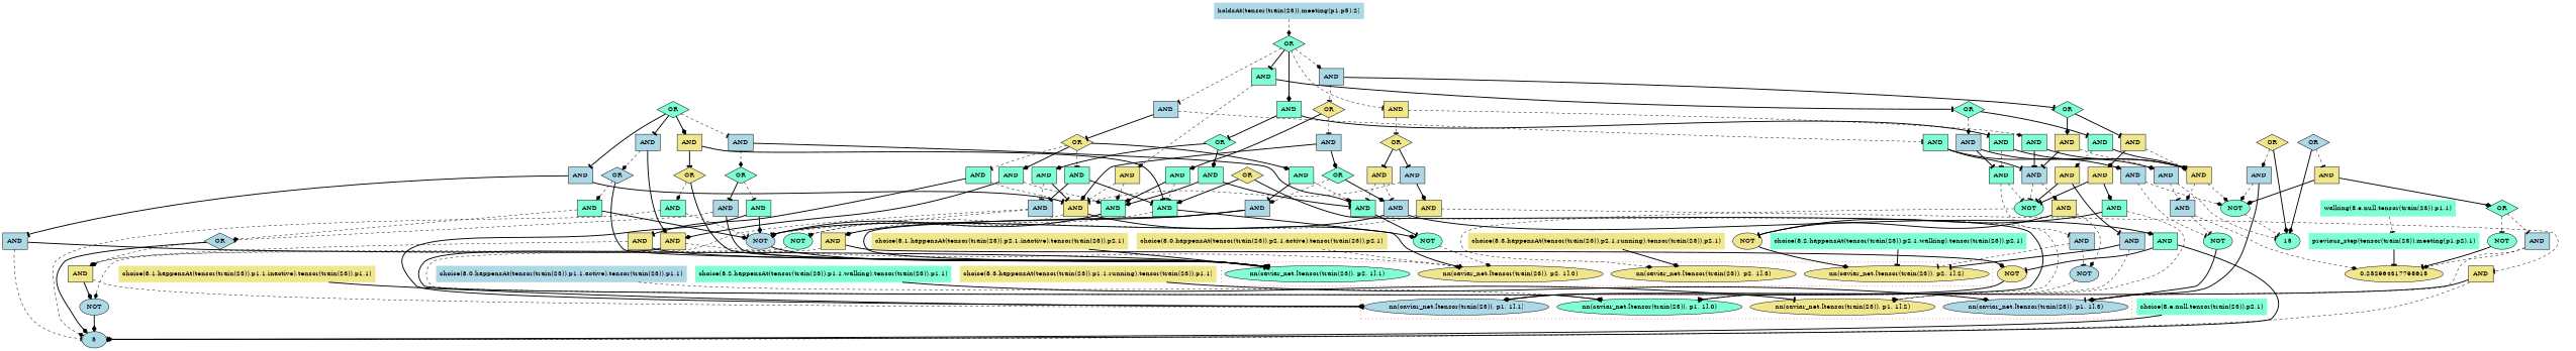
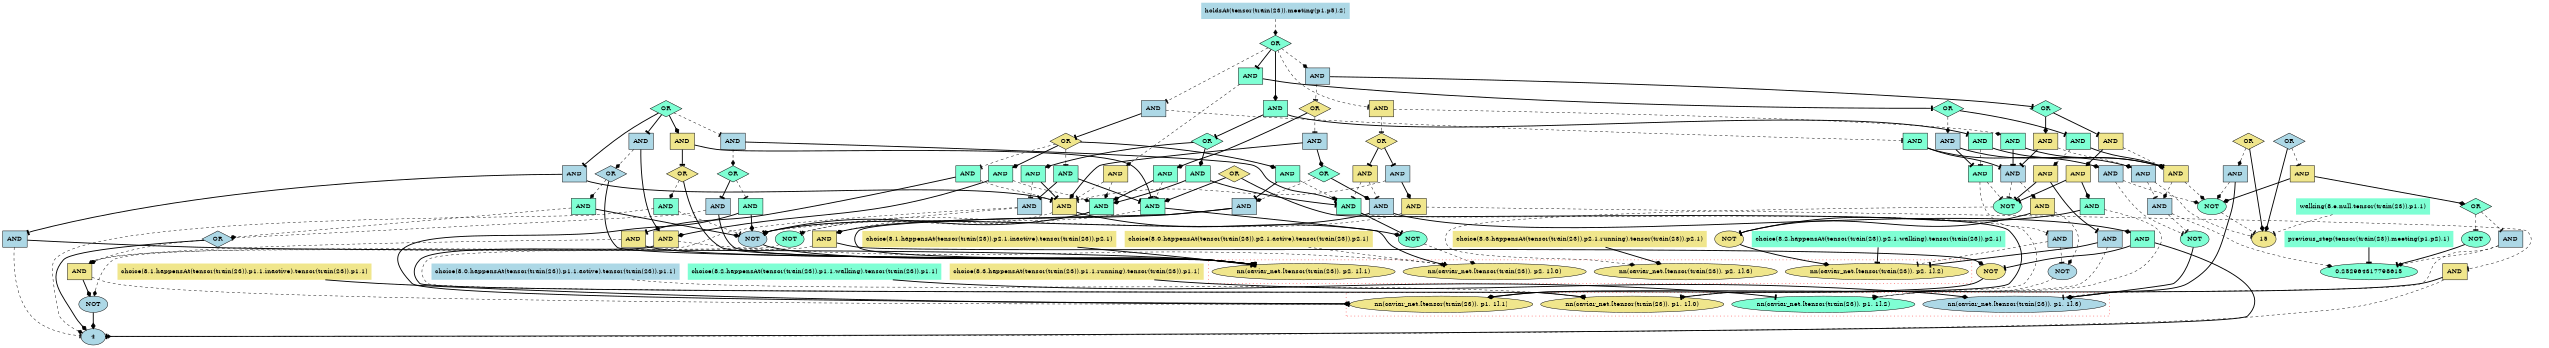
  digraph {
    node [fillcolor=aquamarine shape=box style=filled]
    edge [arrowhead=diamond style=bold]
-   n1 [label="nn(caviar_net,[tensor(train(23)), p1, 1],0)" shape=ellipse]
-   n2 [fillcolor=lightblue label="nn(caviar_net,[tensor(train(23)), p1, 1],1)" shape=ellipse]
+   n1 [fillcolor=khaki label="nn(caviar_net,[tensor(train(23)), p1, 1],0)" shape=ellipse]
+   n2 [fillcolor=khaki label="nn(caviar_net,[tensor(train(23)), p1, 1],1)" shape=ellipse]
    n3 [fillcolor=lightblue label="nn(caviar_net,[tensor(train(23)), p1, 1],3)" shape=ellipse]
-   n4 [fillcolor=khaki label="nn(caviar_net,[tensor(train(23)), p1, 1],2)" shape=ellipse]
+   n4 [label="nn(caviar_net,[tensor(train(23)), p1, 1],2)" shape=ellipse]
    n5 [fillcolor=khaki label="nn(caviar_net,[tensor(train(23)), p2, 1],0)" shape=ellipse]
-   n6 [label="nn(caviar_net,[tensor(train(23)), p2, 1],1)" shape=ellipse]
+   n6 [fillcolor=khaki label="nn(caviar_net,[tensor(train(23)), p2, 1],1)" shape=ellipse]
    n7 [fillcolor=khaki label="nn(caviar_net,[tensor(train(23)), p2, 1],2)" shape=ellipse]
    n8 [fillcolor=khaki label="nn(caviar_net,[tensor(train(23)), p2, 1],3)" shape=ellipse]
    n9 [fillcolor=khaki label=AND]
    n10 [label=NOT shape=""]
    n11 [label=NOT shape=""]
    n12 [fillcolor=khaki label=AND]
    n13 [fillcolor=lightblue label=NOT shape=""]
-   5 [fillcolor=lightblue shape=""]
+   5 [fillcolor=lightblue label=4 shape=""]
    n15 [fillcolor=lightblue label=AND]
    n16 [fillcolor=lightblue label=NOT shape=""]
    n17 [label=AND]
    n18 [label=AND]
    n19 [fillcolor=khaki label=AND]
    n20 [fillcolor=khaki label=NOT shape=""]
    n21 [label=AND]
    n22 [label=AND]
    n23 [label=OR shape=diamond]
-   n24 [fillcolor=khaki label=0.252964317798615 shape=ellipse]
+   n24 [label=0.252964317798615 shape=ellipse]
    n25 [fillcolor=lightblue label=AND]
    n26 [label=NOT shape=""]
    n27 [fillcolor=khaki label=AND]
    n28 [label=NOT shape=""]
-   15 [shape=""]
+   15 [fillcolor=khaki shape=""]
    n30 [fillcolor=lightblue label=AND]
    n31 [fillcolor=lightblue label=NOT shape=""]
    n32 [label=AND]
    n33 [label=NOT shape=""]
    n34 [label=AND]
    n35 [fillcolor=lightblue label=AND]
    n36 [label=OR shape=diamond]
    n37 [label=NOT shape=""]
    n38 [fillcolor=khaki label=AND]
    n39 [fillcolor=lightblue label=OR shape=diamond]
    n40 [label=AND]
    n41 [fillcolor=khaki label=AND]
    n42 [label=AND]
    n43 [fillcolor=khaki label=OR shape=diamond]
    n44 [fillcolor=lightblue label=AND]
    n45 [fillcolor=lightblue label=AND]
    n46 [fillcolor=lightblue label=AND]
    n47 [fillcolor=khaki label=AND]
    n48 [label=AND]
    n49 [label=OR shape=diamond]
    n50 [label=AND]
    n51 [label=AND]
    n52 [fillcolor=lightblue label=AND]
    n53 [fillcolor=lightblue label=AND]
    n54 [label=OR shape=diamond]
    n55 [fillcolor=lightblue label=AND]
    n56 [label=AND]
    n57 [fillcolor=khaki label=OR shape=diamond]
    n58 [label=AND]
    n59 [fillcolor=khaki label=NOT shape=""]
    n60 [fillcolor=khaki label=AND]
    n61 [fillcolor=khaki label=AND]
    n62 [fillcolor=khaki label=AND]
    n63 [fillcolor=lightblue label=AND]
    n64 [fillcolor=khaki label=AND]
    n65 [label=OR shape=diamond]
    n66 [fillcolor=lightblue label=AND]
    n67 [fillcolor=khaki label=AND]
    n68 [fillcolor=khaki label=AND]
    n69 [fillcolor=lightblue label=AND]
    n70 [fillcolor=khaki label=AND]
    n71 [fillcolor=khaki label=OR shape=diamond]
    n72 [label=AND]
    n73 [fillcolor=khaki label=AND]
    n74 [fillcolor=khaki label=AND]
    n75 [label=AND]
    n76 [label=AND]
    n77 [label=AND]
    n78 [fillcolor=khaki label=AND]
    n79 [label=AND]
    n80 [fillcolor=khaki label=OR shape=diamond]
    n81 [fillcolor=lightblue label=AND]
    n82 [label=AND]
    n83 [fillcolor=lightblue label=AND]
    n84 [fillcolor=khaki label=OR shape=diamond]
    n85 [fillcolor=lightblue label=AND]
    n86 [fillcolor=lightblue label=OR shape=diamond]
    n87 [fillcolor=lightblue label=AND]
    n88 [label=AND]
    n89 [label=OR shape=diamond]
    n90 [fillcolor=lightblue label=AND]
    n91 [fillcolor=lightblue label=AND]
    n92 [fillcolor=lightblue label=AND]
    n93 [label=AND]
    n94 [fillcolor=lightblue label=OR shape=diamond]
    n95 [fillcolor=lightblue label=AND]
    n96 [label=AND]
    n97 [fillcolor=khaki label=OR shape=diamond]
    n98 [fillcolor=khaki label=AND]
    n99 [label=OR shape=diamond]
    n100 [label=OR shape=diamond]
    n101 [fillcolor=khaki label="choice(8,0,happensAt(tensor(train(23)),p2,1,active),tensor(train(23)),p2,1)" shape=plaintext]
-   n102 [label="choice(8,e,null,tensor(train(23)),p2,1)" shape=plaintext]
    n103 [label="previous_step(tensor(train(23)),meeting(p1,p2),1)" shape=plaintext]
    n104 [label="choice(8,2,happensAt(tensor(train(23)),p2,1,walking),tensor(train(23)),p2,1)" shape=plaintext]
    n105 [fillcolor=lightblue label="holdsAt(tensor(train(23)),meeting(p1,p5),2)" shape=plaintext]
    n106 [label="choice(8,2,happensAt(tensor(train(23)),p1,1,walking),tensor(train(23)),p1,1)" shape=plaintext]
    n107 [fillcolor=lightblue label="choice(8,0,happensAt(tensor(train(23)),p1,1,active),tensor(train(23)),p1,1)" shape=plaintext]
    n108 [fillcolor=khaki label="choice(8,1,happensAt(tensor(train(23)),p1,1,inactive),tensor(train(23)),p1,1)" shape=plaintext]
    n109 [fillcolor=khaki label="choice(8,3,happensAt(tensor(train(23)),p1,1,running),tensor(train(23)),p1,1)" shape=plaintext]
    n110 [fillcolor=khaki label="choice(8,3,happensAt(tensor(train(23)),p2,1,running),tensor(train(23)),p2,1)" shape=plaintext]
    n111 [label="walking(8,e,null,tensor(train(23)),p1,1)" shape=plaintext]
    n112 [fillcolor=khaki label="choice(8,1,happensAt(tensor(train(23)),p2,1,inactive),tensor(train(23)),p2,1)" shape=plaintext]
    subgraph cluster_1 {
      color=red
      style=dotted
      n1
      n2
      n3
      n4
    }
    subgraph cluster_2 {
      color=red
      style=dotted
      n5
      n6
      n7
      n8
    }
    n9 -> n10 [arrowhead=tee style=dashed]
    n9 -> n11
    n10 -> n1 [style=dashed]
    n11 -> n5 [style=dashed]
    n12 -> n2 [style=dashed]
    n12 -> n13
    n13 -> 5
    n15 -> n12 [style=dashed]
    n15 -> n16 [style=dashed]
    n16 -> n6 [arrowhead=tee]
    n17 -> n9 [arrowhead=tee]
    n17 -> n15 [arrowhead=tee style=dashed]
    n18 -> n1 [style=dashed]
    n18 -> n11 [arrowhead=tee]
    n19 -> n13 [style=dashed]
    n19 -> n20
    n20 -> n2
    n21 -> n16
    n21 -> n19 [style=dashed]
    n22 -> n18 [arrowhead=tee]
    n22 -> n21
    n23 -> n17
    n23 -> n22
    n25 -> n24 [style=dashed]
    n25 -> n26 [arrowhead=tee style=dashed]
    n26 -> n3
    n27 -> n25 [style=dashed]
    n27 -> n28 [style=dashed]
    n28 -> 15 [arrowhead=tee style=dashed]
    n30 -> n7 [arrowhead=tee style=dashed]
    n30 -> n31 [arrowhead=tee style=dashed]
    n31 -> n4 [arrowhead=tee style=dashed]
    n32 -> n30 [arrowhead=tee style=dashed]
    n32 -> n33 [arrowhead=tee style=dashed]
    n33 -> n8 [style=dashed]
    n34 -> n27
    n34 -> n32 [arrowhead=tee style=dashed]
    n35 -> n3 [arrowhead=tee style=dashed]
    n35 -> n24 [style=dashed]
    n36 -> n35 [arrowhead=tee style=dashed]
    n36 -> n37 [arrowhead=tee style=dashed]
    n37 -> n24 [arrowhead=tee]
    n38 -> n28
    n38 -> n36
    n39 -> 15
    n39 -> n38 [arrowhead=tee style=dashed]
    n40 -> n23 [arrowhead=tee]
    n40 -> n34 [arrowhead=tee]
    n41 -> n9 [arrowhead=tee style=dashed]
    n41 -> n21 [style=dashed]
    n42 -> n5 [arrowhead=tee]
    n42 -> n10 [style=dashed]
    n43 -> n1 [arrowhead=tee]
    n43 -> n42
    n44 -> n25 [arrowhead=tee style=dashed]
    n44 -> 15 [arrowhead=tee style=dashed]
    n45 -> n32 [arrowhead=tee]
    n45 -> n44
    n46 -> n4 [style=dashed]
    n46 -> n7 [arrowhead=tee]
    n47 -> n33 [arrowhead=tee]
    n47 -> n46 [arrowhead=tee]
    n48 -> n27 [arrowhead=tee]
    n48 -> n47 [style=dashed]
    n49 -> n45 [style=dashed]
    n49 -> n48 [arrowhead=tee]
    n50 -> n41 [style=dashed]
    n50 -> n49 [arrowhead=tee]
    n51 -> 5 [arrowhead=tee]
    n51 -> n20 [arrowhead=tee]
    n52 -> n16 [arrowhead=tee]
    n52 -> n51
    n53 -> n6
    n53 -> n19
    n54 -> n52
    n54 -> n53 [style=dashed]
    n55 -> n9
    n55 -> n54
    n56 -> n21
    n56 -> n42 [arrowhead=tee style=dashed]
    n57 -> n55 [arrowhead=tee style=dashed]
    n57 -> n56
    n58 -> n4 [arrowhead=tee style=dashed]
    n58 -> n59 [arrowhead=tee]
    n59 -> n7
    n60 -> n33 [arrowhead=tee]
    n60 -> n58
    n61 -> n27 [style=dashed]
    n61 -> n60
    n62 -> n31 [style=dashed]
    n62 -> n59 [arrowhead=tee]
    n63 -> n33 [arrowhead=tee style=dashed]
    n63 -> n62 [style=dashed]
    n64 -> n44 [style=dashed]
    n64 -> n63 [arrowhead=tee]
    n65 -> n61 [arrowhead=tee]
    n65 -> n64
    n66 -> n57 [arrowhead=tee style=dashed]
    n66 -> n65 [arrowhead=tee]
    n67 -> n2
    n67 -> 5 [style=dashed]
    n68 -> n16 [arrowhead=tee style=dashed]
    n68 -> n67 [arrowhead=tee style=dashed]
    n69 -> n9 [arrowhead=tee style=dashed]
    n69 -> n68
    n70 -> n18 [arrowhead=tee style=dashed]
    n70 -> n52 [arrowhead=tee style=dashed]
    n71 -> n69 [arrowhead=tee]
    n71 -> n70 [arrowhead=tee]
    n72 -> n27
    n72 -> n63 [arrowhead=tee]
    n73 -> n71 [arrowhead=tee style=dashed]
    n73 -> n72 [style=dashed]
    n74 -> n6
    n74 -> n12 [style=dashed]
    n75 -> n9 [arrowhead=tee style=dashed]
    n75 -> n74 [arrowhead=tee]
    n76 -> n18 [style=dashed]
    n76 -> n53 [arrowhead=tee]
    n77 -> n15 [arrowhead=tee]
    n77 -> n42 [arrowhead=tee]
    n78 -> n1
    n78 -> n5 [style=dashed]
    n79 -> n21 [style=dashed]
    n79 -> n78
    n80 -> n75 [arrowhead=tee style=dashed]
    n80 -> n76
    n80 -> n77 [arrowhead=tee style=dashed]
    n80 -> n79
    n81 -> n26 [arrowhead=tee style=dashed]
    n81 -> n28 [style=dashed]
    n82 -> n63 [arrowhead=tee]
    n82 -> n81
    n83 -> n3
    n83 -> n28 [style=dashed]
    n84 -> 15
    n84 -> n83 [style=dashed]
    n85 -> n80 [arrowhead=tee]
    n85 -> n82 [arrowhead=tee style=dashed]
    n86 -> n12 [style=dashed]
    n86 -> 5
    n87 -> n6 [arrowhead=tee]
    n87 -> n86 [arrowhead=tee style=dashed]
    n88 -> n2
    n88 -> n16
    n89 -> n87 [arrowhead=tee]
    n89 -> n88 [arrowhead=tee style=dashed]
    n90 -> n18 [arrowhead=tee]
    n90 -> n89 [style=dashed]
    n91 -> n6 [arrowhead=tee]
    n91 -> 5 [arrowhead=tee style=dashed]
    n92 -> n9 [arrowhead=tee]
    n92 -> n91 [arrowhead=tee]
    n93 -> n16
    n93 -> n86 [style=dashed]
    n94 -> n6
    n94 -> n93 [style=dashed]
    n95 -> n78
    n95 -> n94 [style=dashed]
    n96 -> 5 [style=dashed]
    n96 -> n16 [arrowhead=tee style=dashed]
    n97 -> n6
    n97 -> n96 [style=dashed]
    n98 -> n42 [arrowhead=tee]
    n98 -> n97 [arrowhead=tee]
    n99 -> n90 [arrowhead=tee style=dashed]
    n99 -> n92 [arrowhead=tee]
    n99 -> n95 [arrowhead=tee]
    n99 -> n98
    n100 -> n40
    n100 -> n50 [arrowhead=tee]
    n100 -> n66 [style=dashed]
    n100 -> n73 [arrowhead=tee style=dashed]
    n100 -> n85 [arrowhead=tee style=dashed]
    n101 -> n5 [style=dashed]
-   n102 -> 5
    n103 -> n24 [arrowhead=tee]
    n104 -> n7 [arrowhead=tee]
    n105 -> n100 [style=dashed]
    n106 -> n4 [arrowhead=tee]
    n107 -> n1 [arrowhead=tee style=dashed]
    n108 -> n2 [arrowhead=tee]
    n109 -> n3
    n110 -> n8
-   n111 -> n103 [arrowhead=tee style=dashed]
+   n111 -> 15 [arrowhead=tee style=dashed]
    n112 -> n6 [arrowhead=tee]
  }
